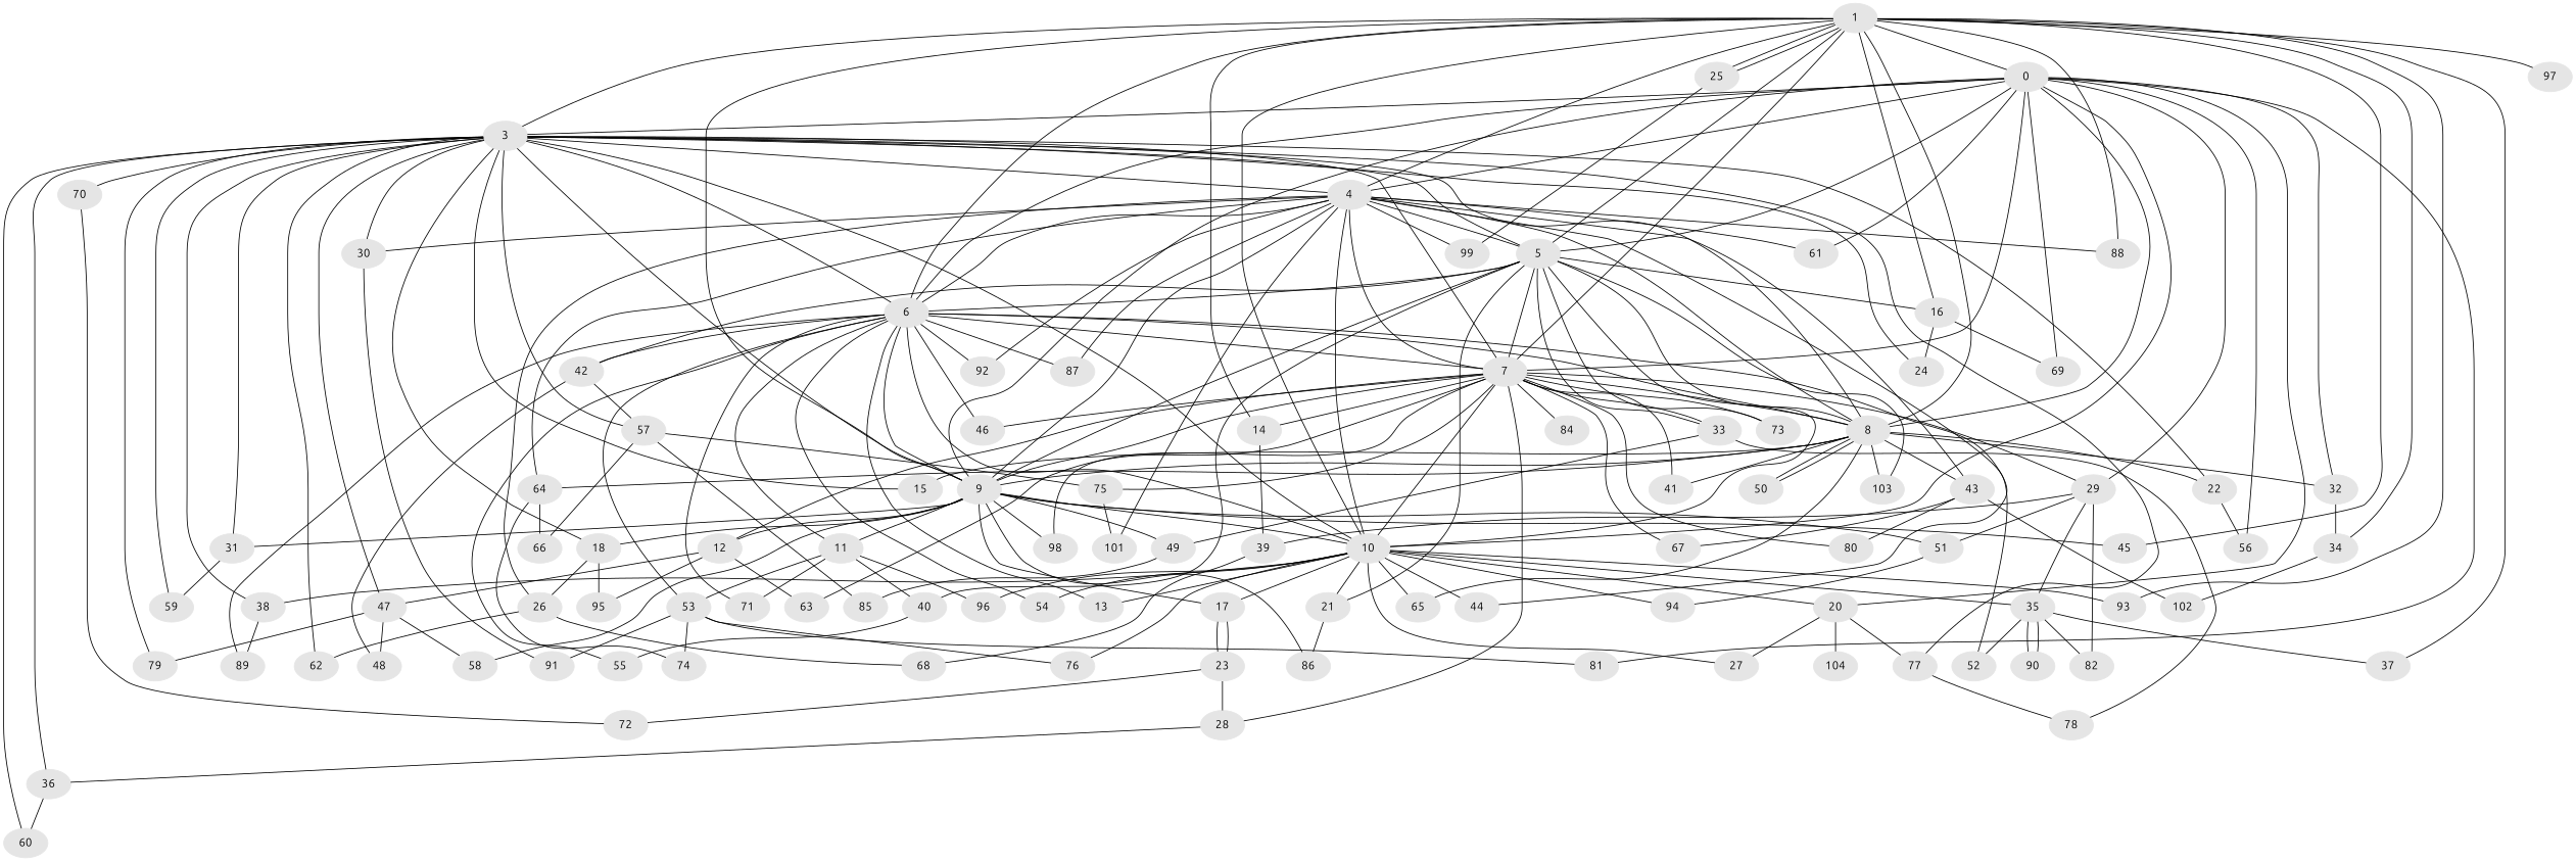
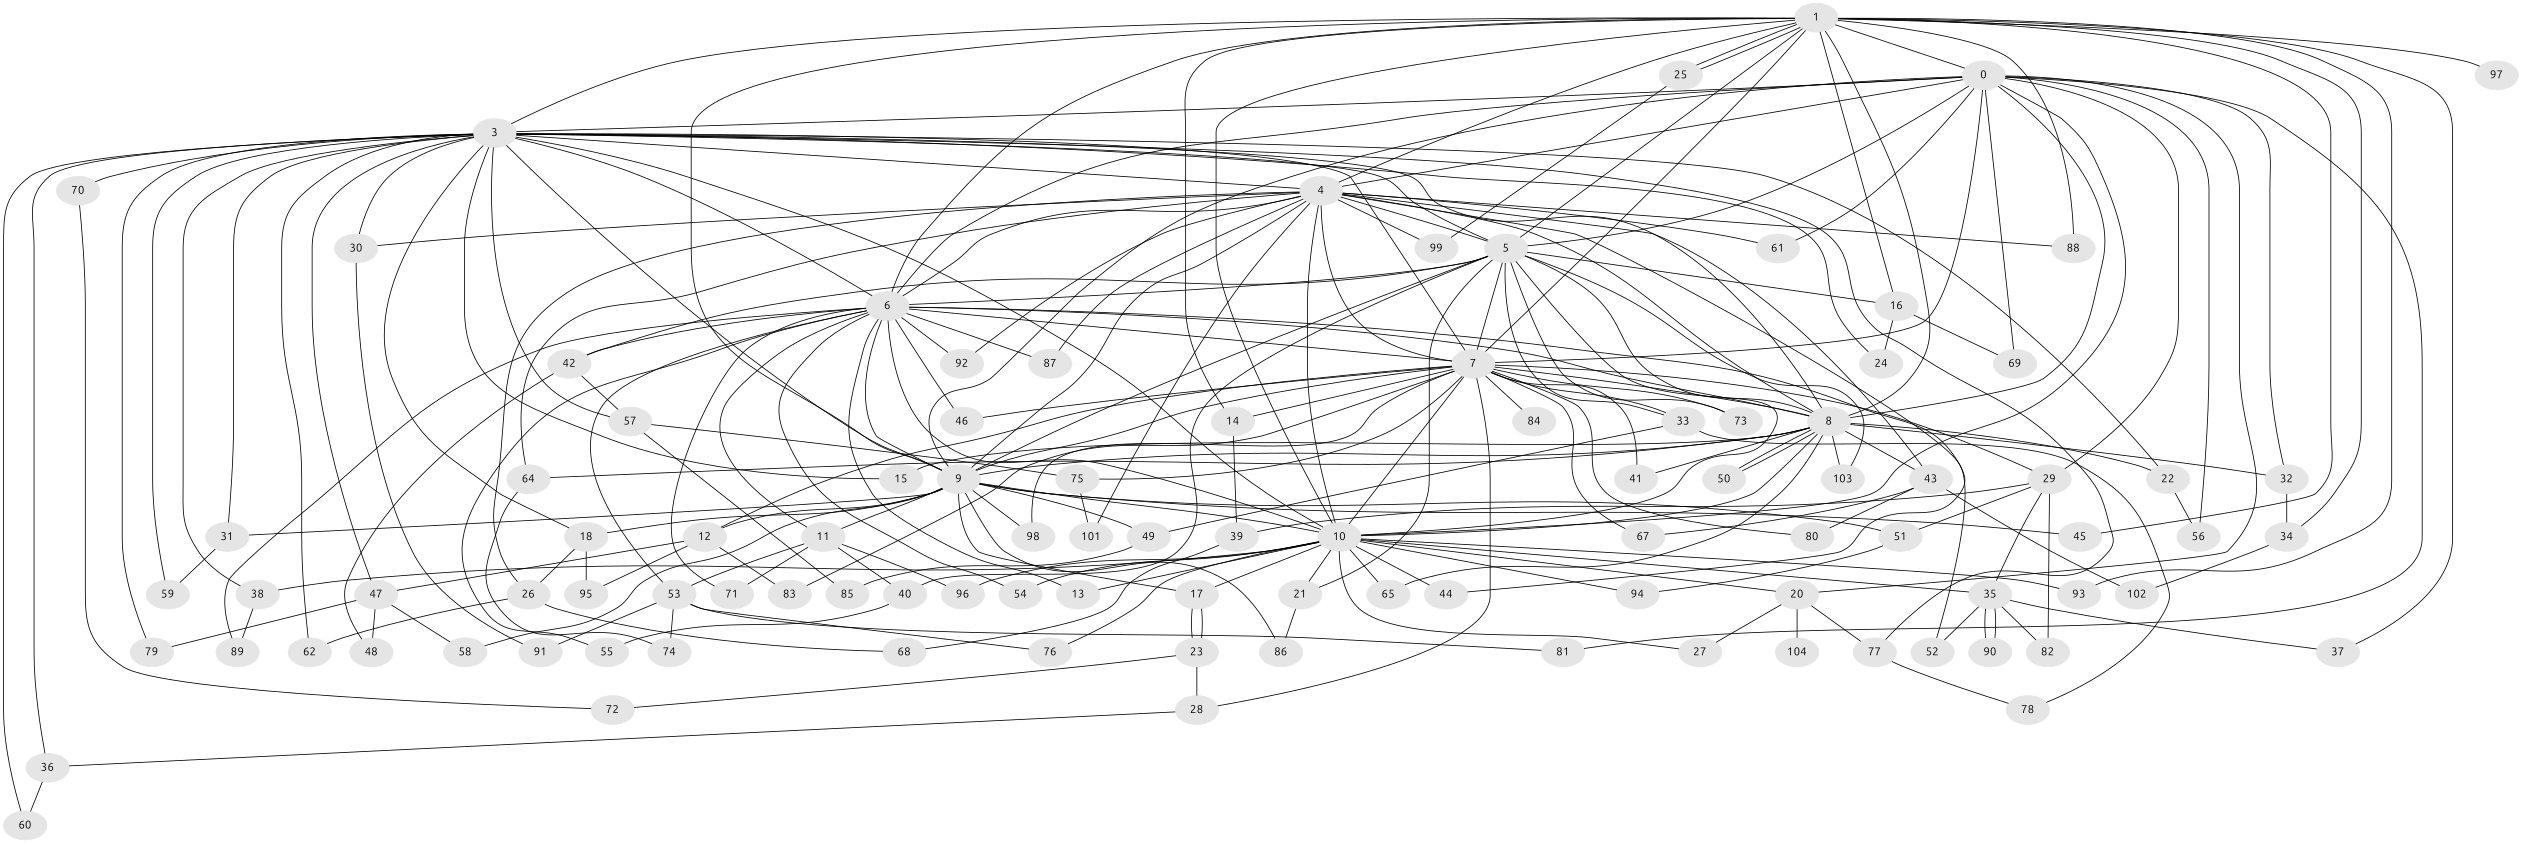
  graph {
    fontname=Ubuntu
    node [color=gray90 fontname=Ubuntu style=filled]
    edge [fontname=Ubuntu]
    n1 [label=0]
    1
    3
    4
    5
    6
    7
    8
    9
    10
    14
    16
    25
    34
    37
    45
    88
    93
    97
    20
    29
    32
    56
    61
    69
    81
    15
    18
    22
    24
    30
    31
    36
    38
    47
    57
    59
    60
    62
    70
    77
    79
    26
    43
    44
    64
    87
    92
    99
    101
    21
    33
    40
    42
    73
    103
    11
    13
    46
    52
    53
    54
    55
    71
    89
    12
    28
    41
-   63
+   63 [label=83]
    67
    75
    80
    84
    98
    50
    65
    17
    49
    51
    58
    86
    27
    35
    76
    94
    96
    39
    102
    n89 [label=104]
    82
    95
    91
    48
    85
-   66
    72
    78
    68
    74
    23
    90
    n1 -- 3
    n1 -- 4
    n1 -- 5
    n1 -- 6
    n1 -- 7
    n1 -- 8
    n1 -- 9
    n1 -- 10
    n1 -- 20
    n1 -- 29
    n1 -- 32
    n1 -- 56
    n1 -- 61
    n1 -- 69
    n1 -- 81
    1 -- n1
    1 -- 3
    1 -- 4
    1 -- 5
    1 -- 6
    1 -- 7
    1 -- 8
    1 -- 9
    1 -- 10
    1 -- 14
    1 -- 16
    1 -- 25
    1 -- 25
    1 -- 34
    1 -- 37
    1 -- 45
    1 -- 88
    1 -- 93
    1 -- 97
    3 -- 4
    3 -- 5
    3 -- 6
    3 -- 7
    3 -- 8
    3 -- 9
    3 -- 10
    3 -- 15
    3 -- 18
    3 -- 22
    3 -- 24
    3 -- 30
    3 -- 31
    3 -- 36
    3 -- 38
    3 -- 47
    3 -- 57
    3 -- 59
    3 -- 60
    3 -- 62
    3 -- 70
    3 -- 77
    3 -- 79
    4 -- 5
    4 -- 6
    4 -- 7
    4 -- 8
    4 -- 9
    4 -- 10
    4 -- 88
    4 -- 61
    4 -- 30
    4 -- 26
    4 -- 43
    4 -- 44
    4 -- 64
    4 -- 87
    4 -- 92
    4 -- 99
    4 -- 101
    5 -- 6
    5 -- 7
    5 -- 8
    5 -- 9
    5 -- 10
    5 -- 16
    5 -- 21
    5 -- 33
    5 -- 40
    5 -- 42
    5 -- 73
    5 -- 103
    6 -- 7
    6 -- 8
    6 -- 9
    6 -- 10
    6 -- 87
    6 -- 92
    6 -- 42
    6 -- 11
    6 -- 13
    6 -- 46
    6 -- 52
    6 -- 53
    6 -- 54
    6 -- 55
    6 -- 71
    6 -- 89
    7 -- 8
    7 -- 9
    7 -- 10
    7 -- 14
    7 -- 29
    7 -- 33
    7 -- 73
    7 -- 46
    7 -- 12
    7 -- 28
    7 -- 41
    7 -- 63
    7 -- 67
    7 -- 75
    7 -- 80
    7 -- 84
    7 -- 98
    8 -- 9
+   8 -- 10
    8 -- 32
    8 -- 15
    8 -- 22
    8 -- 43
    8 -- 64
    8 -- 103
    8 -- 41
    8 -- 50
    8 -- 50
    8 -- 65
    9 -- 10
    9 -- 45
    9 -- 18
    9 -- 31
    9 -- 11
    9 -- 12
    9 -- 98
    9 -- 17
    9 -- 49
    9 -- 51
    9 -- 58
    9 -- 86
    10 -- 93
    10 -- 20
    10 -- 38
    10 -- 44
    10 -- 21
    10 -- 13
    10 -- 54
    10 -- 65
    10 -- 17
    10 -- 27
    10 -- 35
    10 -- 76
    10 -- 94
    10 -- 96
    14 -- 39
    16 -- 69
    16 -- 24
    25 -- 99
    34 -- 102
    20 -- 77
    20 -- 27
    20 -- n89
    29 -- 51
    29 -- 35
    29 -- 39
    29 -- 82
    32 -- 34
    18 -- 26
    18 -- 95
    22 -- 56
    30 -- 91
    31 -- 59
    36 -- 60
    38 -- 89
    47 -- 79
    47 -- 58
    47 -- 48
    57 -- 75
    57 -- 85
-   57 -- 66
    70 -- 72
    77 -- 78
    26 -- 62
    26 -- 68
    43 -- 67
    43 -- 80
    43 -- 102
-   64 -- 66
    64 -- 74
    21 -- 86
    33 -- 49
    33 -- 78
    40 -- 55
    42 -- 57
    42 -- 48
    11 -- 40
    11 -- 53
    11 -- 71
    11 -- 96
    53 -- 81
    53 -- 76
    53 -- 91
    53 -- 74
    12 -- 47
    12 -- 63
    12 -- 95
    28 -- 36
    75 -- 101
    17 -- 23
    17 -- 23
    49 -- 85
    51 -- 94
    35 -- 37
    35 -- 52
    35 -- 82
    35 -- 90
    35 -- 90
    39 -- 68
    23 -- 28
    23 -- 72
  }
